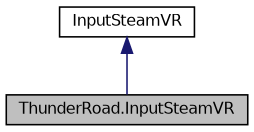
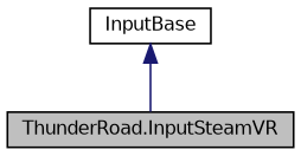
  digraph {
    fontname="DejaVu Sans"
    node [color=black fontname="DejaVu Sans" fontsize=10 shape=record style=filled]
    n1 [fillcolor=grey75 fontcolor=black height=0.2 label="ThunderRoad.InputSteamVR" width=0.4]
-   n2 [fillcolor=white height=0.2 label=InputSteamVR width=0.4]
+   n2 [fillcolor=white height=0.2 label=InputBase width=0.4]
    n2 -> n1 [color=midnightblue dir=back fontname="DejaVu Sans" fontsize=10 labelfontname=Helvetica labelfontsize=10 style=solid]
  }
